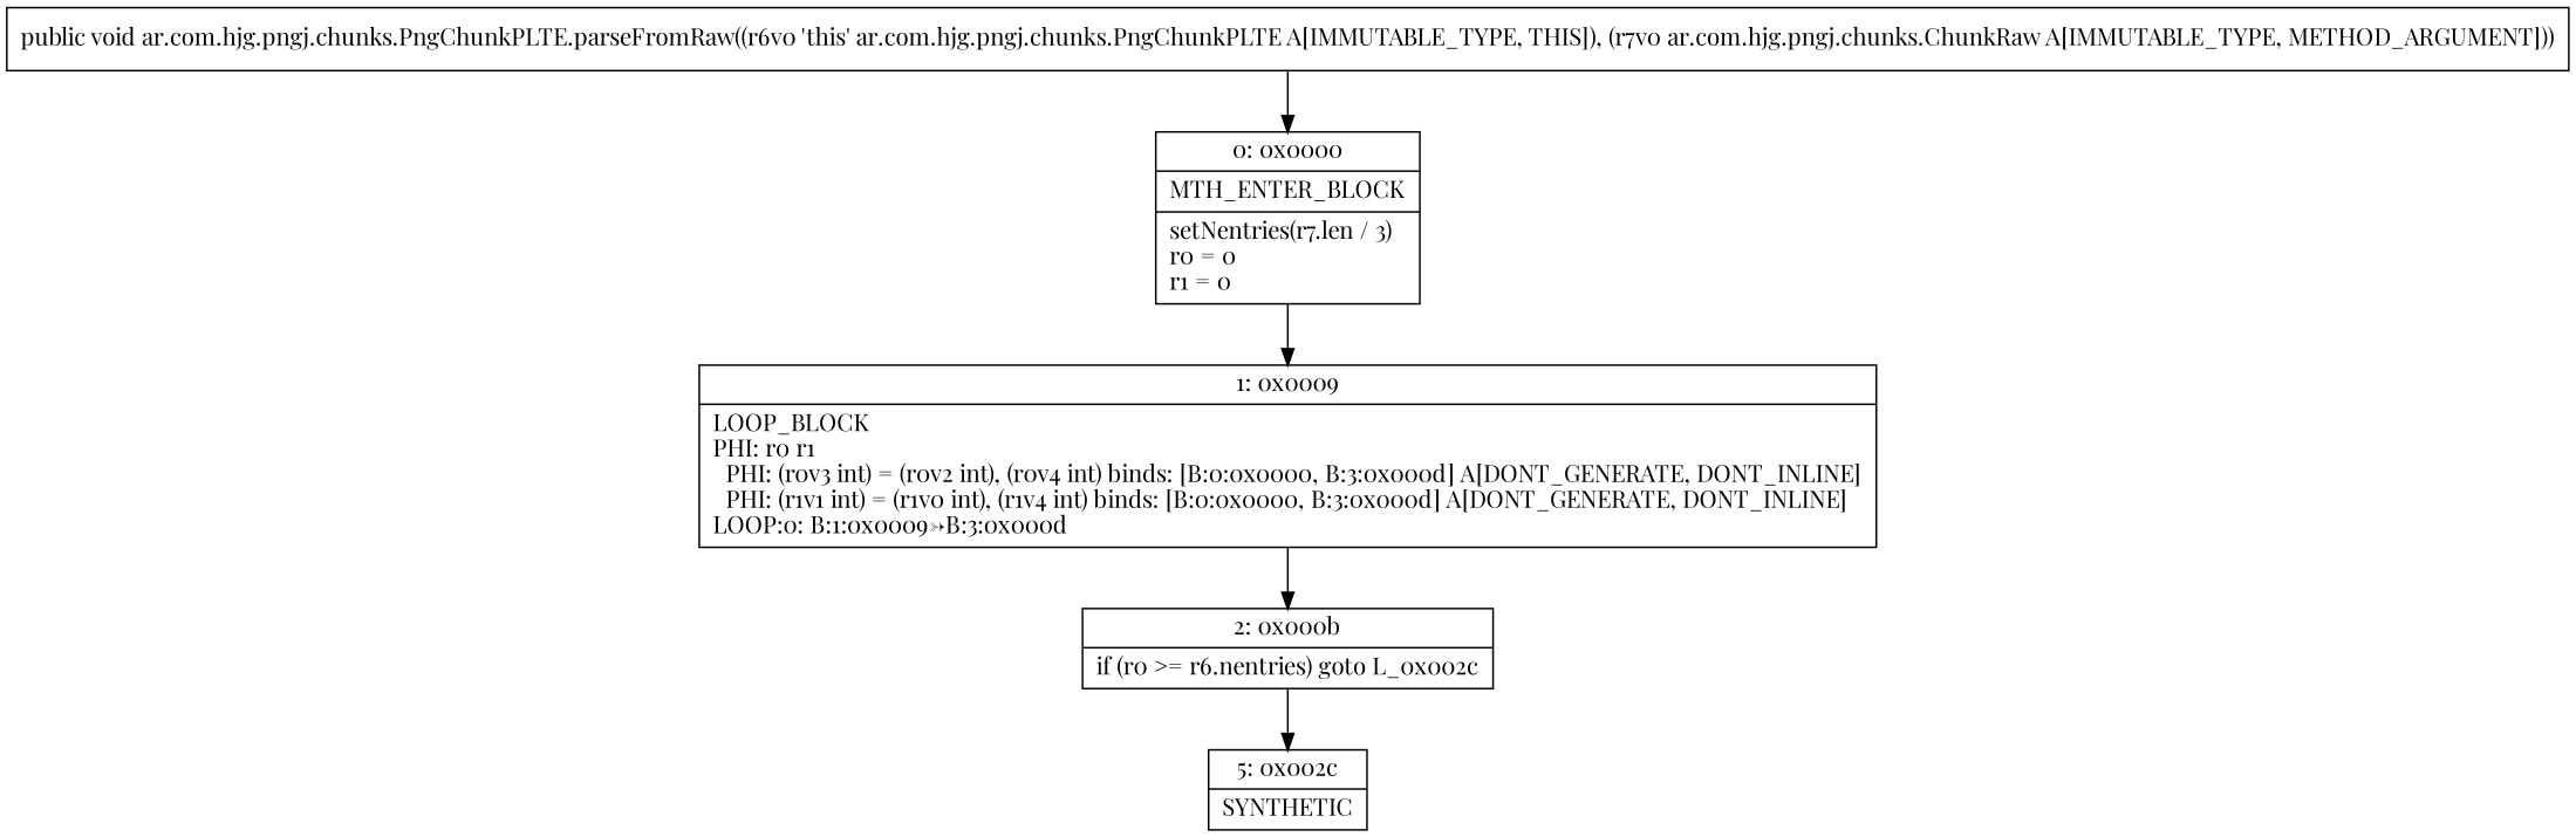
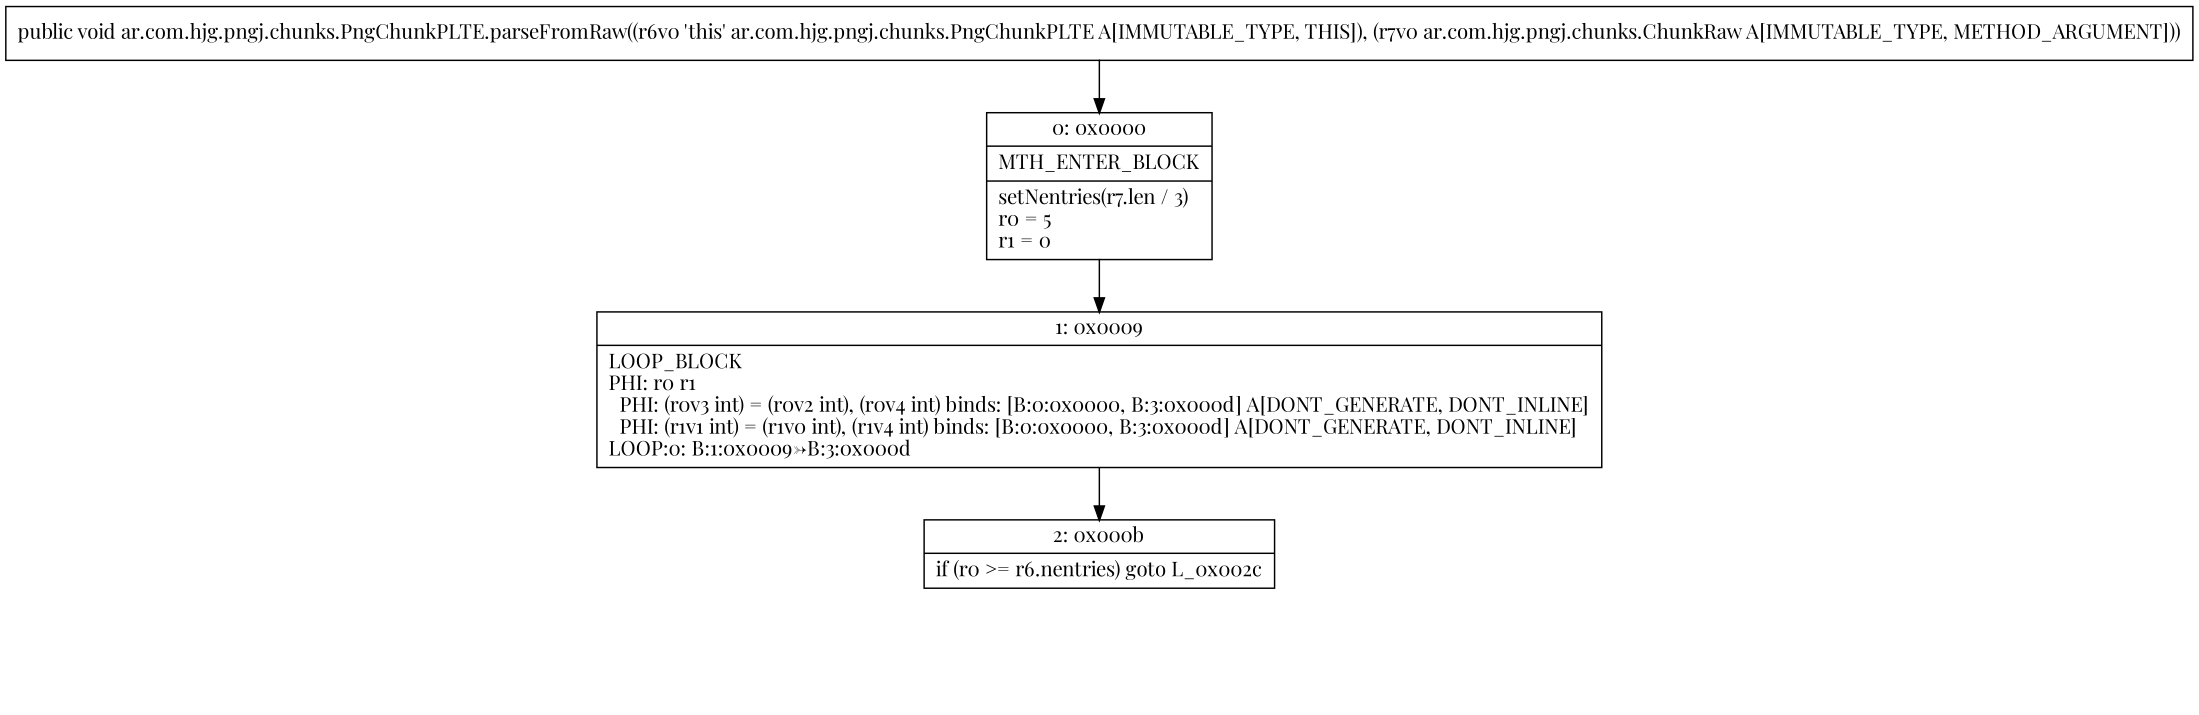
  digraph {
    fontname="Playfair Display"
    node [fontname="Playfair Display" shape=record]
    edge [fontname="Playfair Display"]
-   n1 [label="{0\:\ 0x0000|MTH_ENTER_BLOCK\l|setNentries(r7.len \/ 3)\lr0 = 0\lr1 = 0\l}"]
+   n1 [label="{0\:\ 0x0000|MTH_ENTER_BLOCK\l|setNentries(r7.len \/ 3)\lr0 = 5\lr1 = 0\l}"]
    n2 [label="{1\:\ 0x0009|LOOP_BLOCK\lPHI: r0 r1 \l  PHI: (r0v3 int) = (r0v2 int), (r0v4 int) binds: [B:0:0x0000, B:3:0x000d] A[DONT_GENERATE, DONT_INLINE]\l  PHI: (r1v1 int) = (r1v0 int), (r1v4 int) binds: [B:0:0x0000, B:3:0x000d] A[DONT_GENERATE, DONT_INLINE]\lLOOP:0: B:1:0x0009\-\>B:3:0x000d\l}"]
    n3 [label="{2\:\ 0x000b|if (r0 \>= r6.nentries) goto L_0x002c\l}"]
-   n4 [label="{5\:\ 0x002c|SYNTHETIC\l}"]
    n5 [label="{public void ar.com.hjg.pngj.chunks.PngChunkPLTE.parseFromRaw((r6v0 'this' ar.com.hjg.pngj.chunks.PngChunkPLTE A[IMMUTABLE_TYPE, THIS]), (r7v0 ar.com.hjg.pngj.chunks.ChunkRaw A[IMMUTABLE_TYPE, METHOD_ARGUMENT])) }"]
    n1 -> n2
    n2 -> n3
-   n3 -> n4
    n5 -> n1
  }
